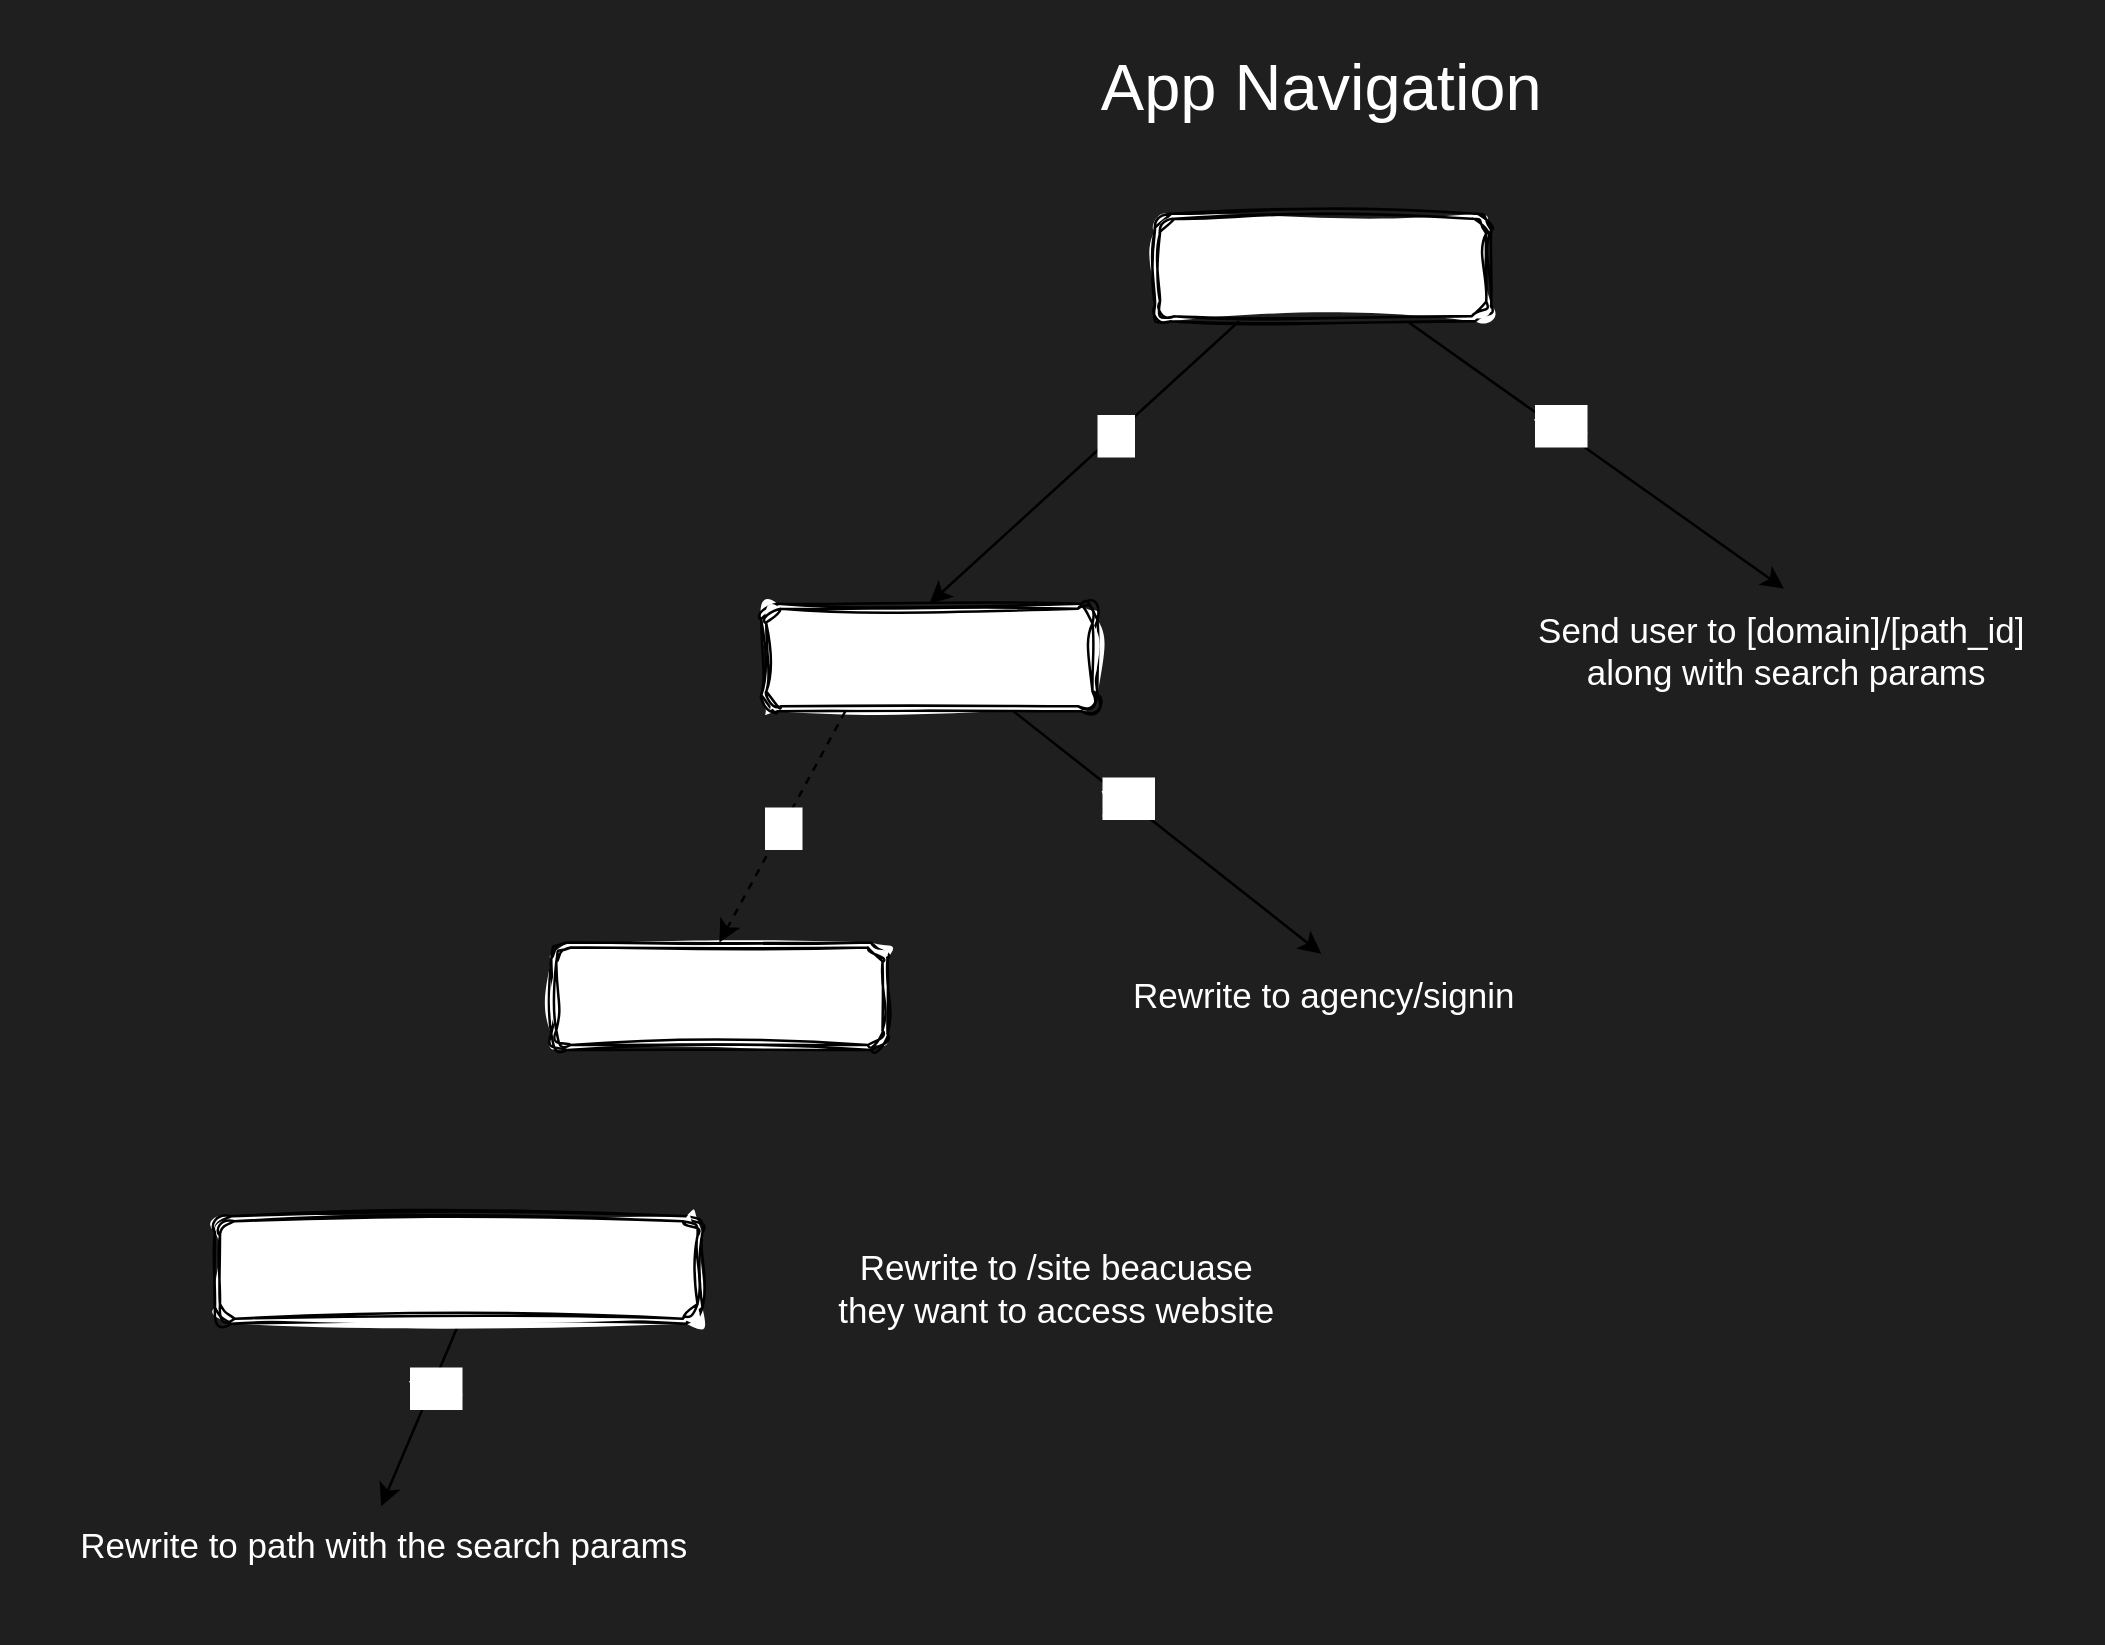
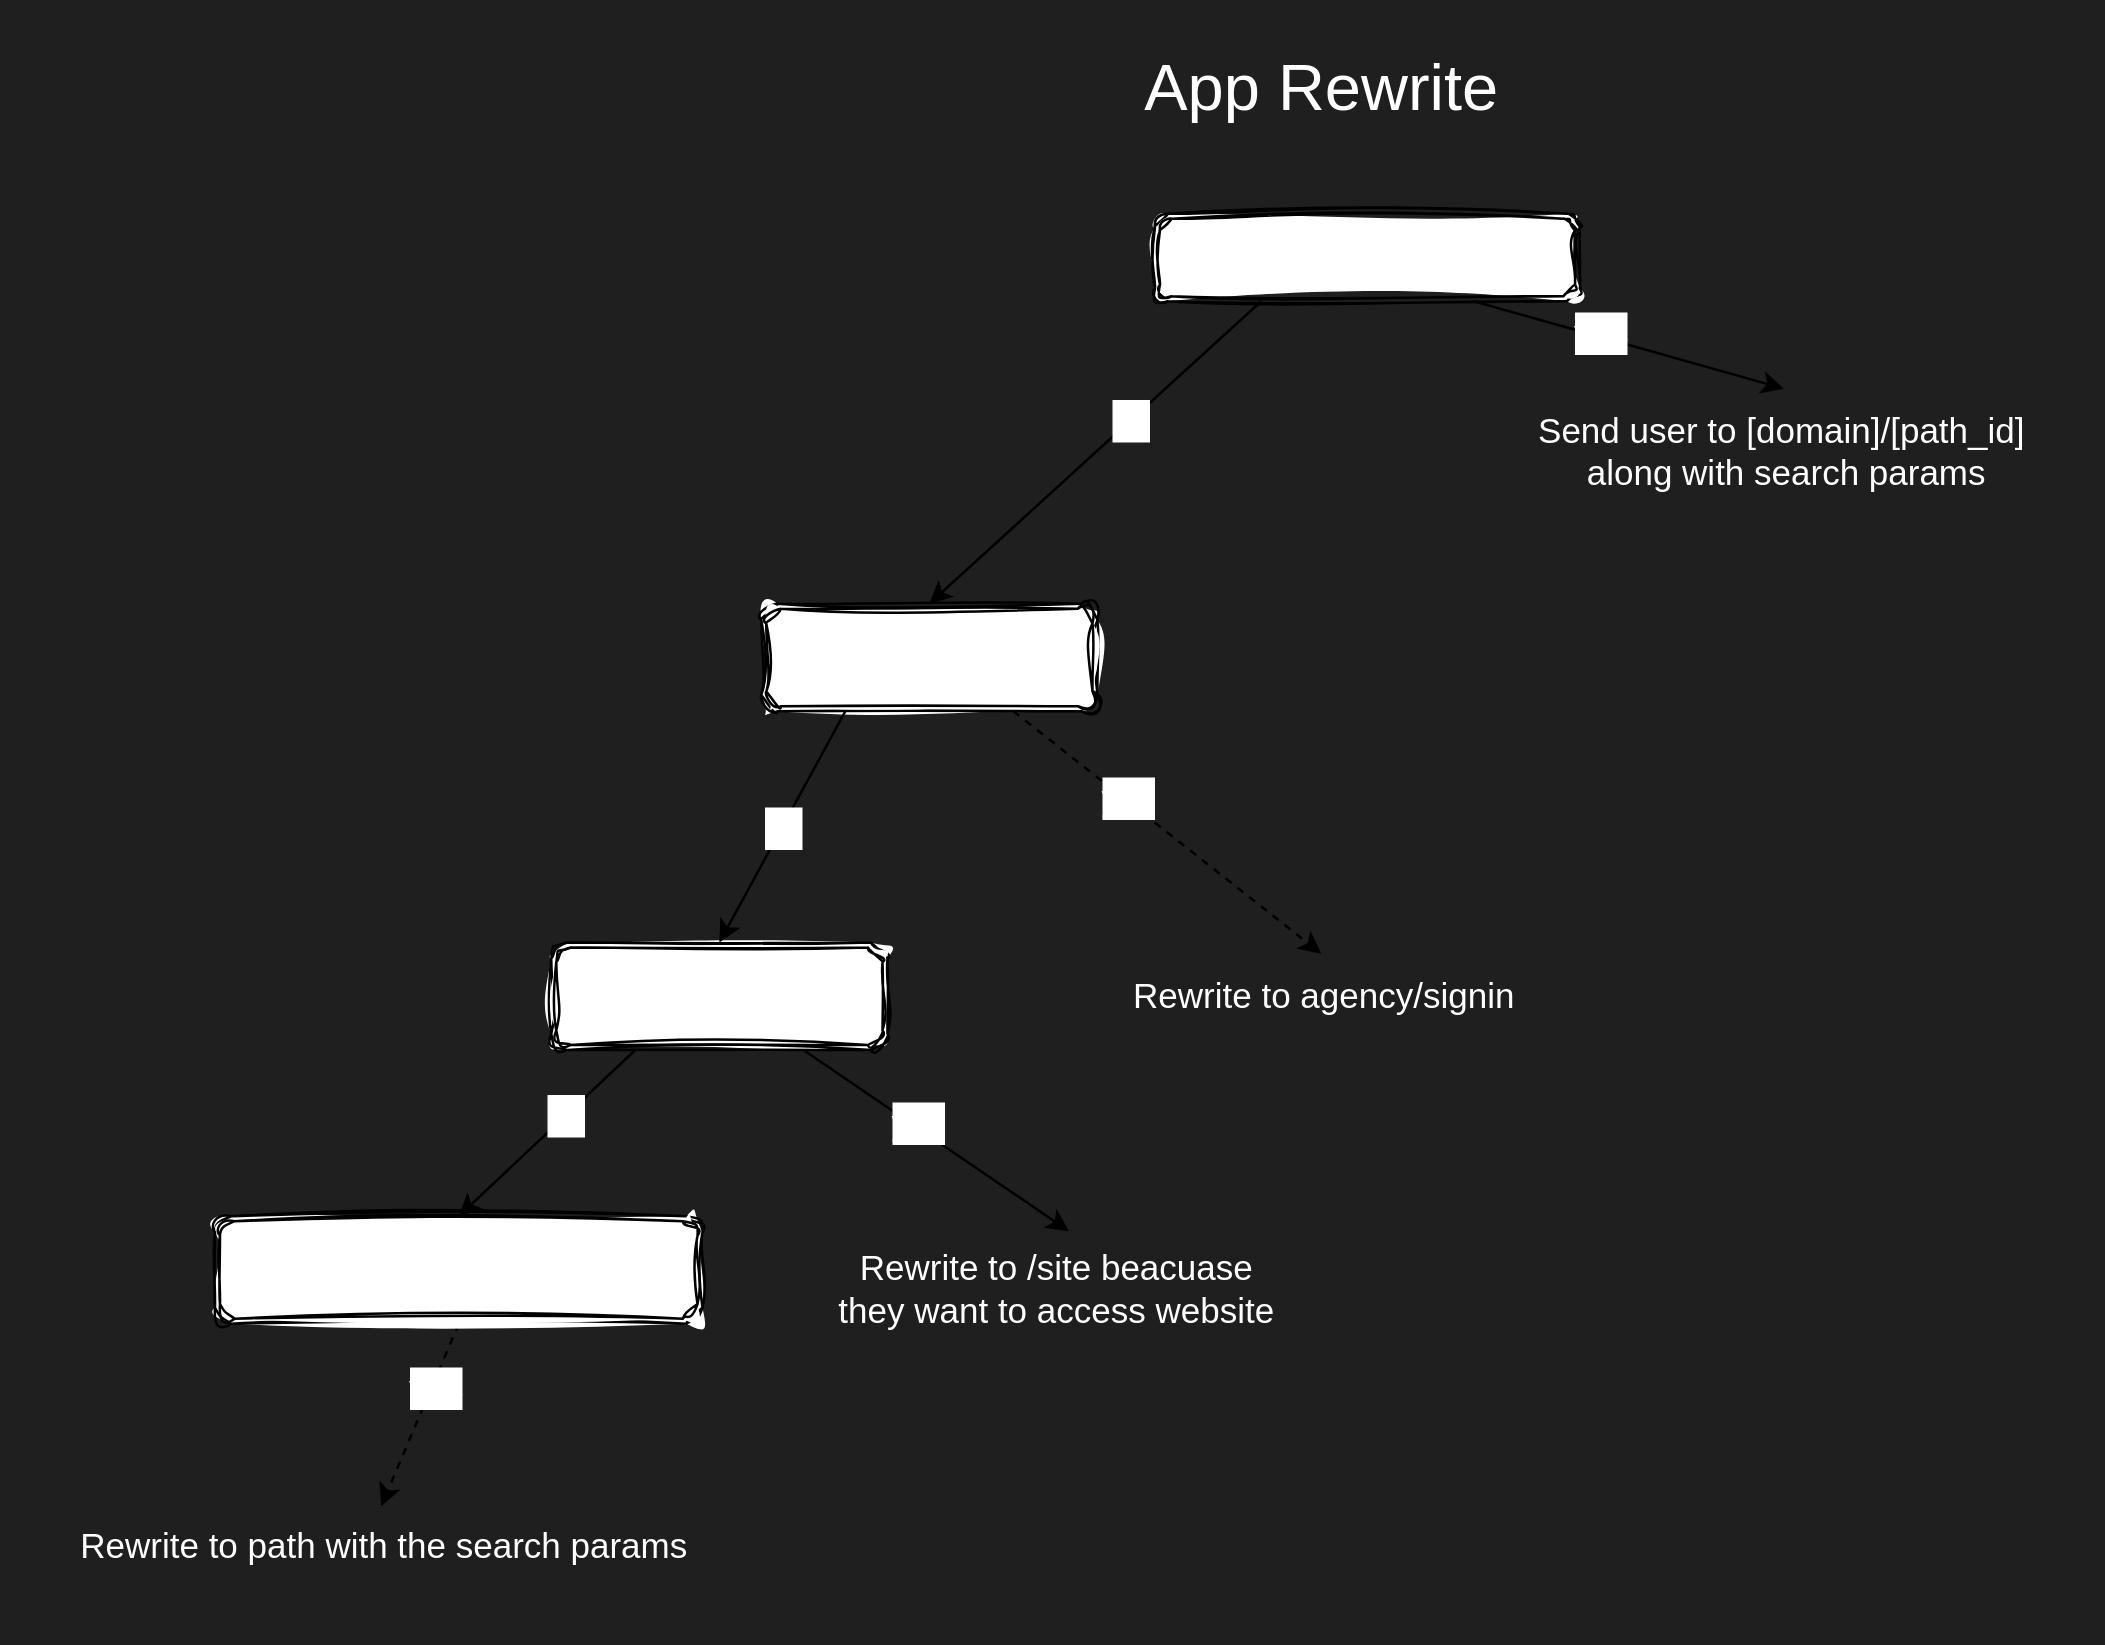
  <mxCell id="0" />
  <mxCell id="1" parent="0" />
- <mxCell id="2" value="&lt;font style=&quot;font-size: 26px;&quot;&gt;App Navigation&lt;/font&gt;" style="text;strokeColor=none;align=center;fillColor=none;html=1;verticalAlign=middle;whiteSpace=wrap;rounded=0;fontColor=#FFFFFF;" vertex="1" parent="1"><mxGeometry x="404.25" y="20" width="249" height="30" as="geometry" /></mxCell>
+ <mxCell id="2" value="&lt;font style=&quot;font-size: 26px;&quot;&gt;App Rewrite&lt;/font&gt;" style="text;strokeColor=none;align=center;fillColor=none;html=1;verticalAlign=middle;whiteSpace=wrap;rounded=0;fontColor=#FFFFFF;" vertex="1" parent="1"><mxGeometry x="404.25" y="20" width="249" height="30" as="geometry" /></mxCell>
  <mxCell id="3" style="edgeStyle=none;html=1;exitX=0.25;exitY=1;exitDx=0;exitDy=0;entryX=0.5;entryY=0;entryDx=0;entryDy=0;fontSize=14;fontColor=#FFFFFF;" edge="1" parent="1" source="7" target="11"><mxGeometry relative="1" as="geometry" /></mxCell>
  <mxCell id="4" value="no" style="edgeLabel;html=1;align=center;verticalAlign=middle;resizable=0;points=[];fontSize=14;fontColor=#FFFFFF;" vertex="1" connectable="0" parent="3"><mxGeometry x="-0.205" relative="1" as="geometry"><mxPoint as="offset" /></mxGeometry></mxCell>
  <mxCell id="5" style="edgeStyle=none;html=1;exitX=0.75;exitY=1;exitDx=0;exitDy=0;entryX=0.505;entryY=-0.021;entryDx=0;entryDy=0;entryPerimeter=0;fontSize=14;fontColor=#FFFFFF;" edge="1" parent="1" source="7" target="8"><mxGeometry relative="1" as="geometry" /></mxCell>
  <mxCell id="6" value="yes" style="edgeLabel;html=1;align=center;verticalAlign=middle;resizable=0;points=[];fontSize=14;fontColor=#FFFFFF;" vertex="1" connectable="0" parent="5"><mxGeometry x="-0.199" y="2" relative="1" as="geometry"><mxPoint as="offset" /></mxGeometry></mxCell>
- <mxCell id="7" value="&lt;font style=&quot;font-size: 14px;&quot;&gt;Sub domain exists?&lt;/font&gt;" style="shape=ext;double=1;rounded=1;whiteSpace=wrap;html=1;fontColor=#FFFFFF;glass=0;sketch=1;curveFitting=1;jiggle=2;shadow=0;strokeColor=default;gradientColor=none;strokeWidth=1;" vertex="1" parent="1"><mxGeometry x="461.5" y="85" width="134.5" height="43" as="geometry" /></mxCell>
- <mxCell id="8" value="&lt;font style=&quot;font-size: 14px;&quot;&gt;Send user to [domain]/[path_id]&lt;br&gt;&amp;nbsp;along with search params&lt;/font&gt;" style="text;html=1;align=center;verticalAlign=middle;resizable=0;points=[];autosize=1;strokeColor=none;fillColor=none;fontColor=#FFFFFF;rounded=1;shadow=0;glass=0;sketch=1;strokeWidth=1;" vertex="1" parent="1"><mxGeometry x="604" y="236" width="216" height="48" as="geometry" /></mxCell>
- <mxCell id="9" style="edgeStyle=none;html=1;exitX=0.75;exitY=1;exitDx=0;exitDy=0;entryX=0.496;entryY=0.028;entryDx=0;entryDy=0;entryPerimeter=0;fontSize=14;fontColor=#FFFFFF;" edge="1" parent="1" source="11" target="12"><mxGeometry relative="1" as="geometry" /></mxCell>
+ <mxCell id="7" value="&lt;font style=&quot;font-size: 14px;&quot;&gt;Sub domain exists?&lt;/font&gt;" style="shape=ext;double=1;rounded=1;whiteSpace=wrap;html=1;fontColor=#FFFFFF;glass=0;sketch=1;curveFitting=1;jiggle=2;shadow=0;strokeColor=default;gradientColor=none;strokeWidth=1;" vertex="1" parent="1"><mxGeometry x="461.5" y="85" width="170" height="35" as="geometry" /></mxCell>
+ <mxCell id="8" value="&lt;font style=&quot;font-size: 14px;&quot;&gt;Send user to [domain]/[path_id]&lt;br&gt;&amp;nbsp;along with search params&lt;/font&gt;" style="text;html=1;align=center;verticalAlign=middle;resizable=0;points=[];autosize=1;strokeColor=none;fillColor=none;fontColor=#FFFFFF;rounded=1;shadow=0;glass=0;sketch=1;strokeWidth=1;" vertex="1" parent="1"><mxGeometry x="604" y="156" width="216" height="48" as="geometry" /></mxCell>
+ <mxCell id="9" style="edgeStyle=none;html=1;exitX=0.75;exitY=1;exitDx=0;exitDy=0;entryX=0.496;entryY=0.028;entryDx=0;entryDy=0;entryPerimeter=0;fontSize=14;fontColor=#FFFFFF;dashed=1;" edge="1" parent="1" source="11" target="12"><mxGeometry relative="1" as="geometry" /></mxCell>
  <mxCell id="10" value="yes" style="edgeLabel;html=1;align=center;verticalAlign=middle;resizable=0;points=[];fontSize=14;fontColor=#FFFFFF;" vertex="1" connectable="0" parent="9"><mxGeometry x="-0.254" relative="1" as="geometry"><mxPoint y="-1" as="offset" /></mxGeometry></mxCell>
  <mxCell id="11" value="&lt;font style=&quot;font-size: 14px;&quot;&gt;Is with sign in or sign up?&lt;/font&gt;" style="shape=ext;double=1;rounded=1;whiteSpace=wrap;html=1;fontColor=#FFFFFF;glass=0;sketch=1;curveFitting=1;jiggle=2;shadow=0;strokeColor=default;gradientColor=none;strokeWidth=1;" vertex="1" parent="1"><mxGeometry x="304" y="241" width="134.5" height="43" as="geometry" /></mxCell>
  <mxCell id="12" value="Rewrite to agency/signin" style="text;html=1;align=center;verticalAlign=middle;resizable=0;points=[];autosize=1;strokeColor=none;fillColor=none;fontSize=14;fontColor=#FFFFFF;" vertex="1" parent="1"><mxGeometry x="438.75" y="380" width="180" height="36" as="geometry" /></mxCell>
+ <mxCell id="13" style="edgeStyle=none;html=1;exitX=0.75;exitY=1;exitDx=0;exitDy=0;entryX=0.525;entryY=0.021;entryDx=0;entryDy=0;entryPerimeter=0;fontSize=14;fontColor=#FFFFFF;" edge="1" parent="1" source="17" target="20"><mxGeometry relative="1" as="geometry" /></mxCell>
+ <mxCell id="14" value="yes" style="edgeLabel;html=1;align=center;verticalAlign=middle;resizable=0;points=[];fontSize=14;fontColor=#FFFFFF;" vertex="1" connectable="0" parent="13"><mxGeometry x="-0.183" y="1" relative="1" as="geometry"><mxPoint x="1" as="offset" /></mxGeometry></mxCell>
+ <mxCell id="15" style="edgeStyle=none;html=1;exitX=0.25;exitY=1;exitDx=0;exitDy=0;entryX=0.5;entryY=0;entryDx=0;entryDy=0;fontSize=14;fontColor=#FFFFFF;" edge="1" parent="1" source="17" target="23"><mxGeometry relative="1" as="geometry" /></mxCell>
+ <mxCell id="16" value="no" style="edgeLabel;html=1;align=center;verticalAlign=middle;resizable=0;points=[];fontSize=14;fontColor=#FFFFFF;" vertex="1" connectable="0" parent="15"><mxGeometry x="-0.211" relative="1" as="geometry"><mxPoint as="offset" /></mxGeometry></mxCell>
  <mxCell id="17" value="&lt;font style=&quot;font-size: 14px;&quot;&gt;Is path name / or /site&lt;/font&gt;" style="shape=ext;double=1;rounded=1;whiteSpace=wrap;html=1;fontColor=#FFFFFF;glass=0;sketch=1;curveFitting=1;jiggle=2;shadow=0;strokeColor=default;gradientColor=none;strokeWidth=1;" vertex="1" parent="1"><mxGeometry x="220" y="376.5" width="134.5" height="43" as="geometry" /></mxCell>
- <mxCell id="18" value="" style="endArrow=classic;html=1;fontSize=14;fontColor=#FFFFFF;exitX=0.25;exitY=1;exitDx=0;exitDy=0;entryX=0.5;entryY=0;entryDx=0;entryDy=0;dashed=1;" edge="1" parent="1" source="11" target="17"><mxGeometry relative="1" as="geometry"><mxPoint x="364" y="332" as="sourcePoint" /><mxPoint x="464" y="332" as="targetPoint" /></mxGeometry></mxCell>
+ <mxCell id="18" value="" style="endArrow=classic;html=1;fontSize=14;fontColor=#FFFFFF;exitX=0.25;exitY=1;exitDx=0;exitDy=0;entryX=0.5;entryY=0;entryDx=0;entryDy=0;" edge="1" parent="1" source="11" target="17"><mxGeometry relative="1" as="geometry"><mxPoint x="364" y="332" as="sourcePoint" /><mxPoint x="464" y="332" as="targetPoint" /></mxGeometry></mxCell>
  <mxCell id="19" value="no" style="edgeLabel;resizable=0;html=1;align=center;verticalAlign=middle;rounded=1;shadow=0;glass=0;sketch=1;strokeColor=default;strokeWidth=1;fontSize=14;fontColor=#FFFFFF;gradientColor=none;" connectable="0" vertex="1" parent="18"><mxGeometry relative="1" as="geometry" /></mxCell>
  <mxCell id="20" value="Rewrite to /site beacuase &lt;br&gt;they want to access website" style="text;html=1;align=center;verticalAlign=middle;resizable=0;points=[];autosize=1;strokeColor=none;fillColor=none;fontSize=14;fontColor=#FFFFFF;" vertex="1" parent="1"><mxGeometry x="320" y="491" width="204" height="48" as="geometry" /></mxCell>
- <mxCell id="21" style="edgeStyle=none;html=1;exitX=0.5;exitY=1;exitDx=0;exitDy=0;entryX=0.497;entryY=0.056;entryDx=0;entryDy=0;entryPerimeter=0;fontSize=14;fontColor=#FFFFFF;" edge="1" parent="1" source="23" target="24"><mxGeometry relative="1" as="geometry" /></mxCell>
+ <mxCell id="21" style="edgeStyle=none;html=1;exitX=0.5;exitY=1;exitDx=0;exitDy=0;entryX=0.497;entryY=0.056;entryDx=0;entryDy=0;entryPerimeter=0;fontSize=14;fontColor=#FFFFFF;dashed=1;" edge="1" parent="1" source="23" target="24"><mxGeometry relative="1" as="geometry" /></mxCell>
  <mxCell id="22" value="yes" style="edgeLabel;html=1;align=center;verticalAlign=middle;resizable=0;points=[];fontSize=14;fontColor=#FFFFFF;" vertex="1" connectable="0" parent="21"><mxGeometry x="-0.315" y="1" relative="1" as="geometry"><mxPoint as="offset" /></mxGeometry></mxCell>
  <mxCell id="23" value="&lt;span style=&quot;font-size: 14px;&quot;&gt;Trying to access Dashboard&lt;/span&gt;" style="shape=ext;double=1;rounded=1;whiteSpace=wrap;html=1;fontColor=#FFFFFF;glass=0;sketch=1;curveFitting=1;jiggle=2;shadow=0;strokeColor=default;gradientColor=none;strokeWidth=1;" vertex="1" parent="1"><mxGeometry x="85.5" y="486" width="195" height="43" as="geometry" /></mxCell>
  <mxCell id="24" value="Rewrite to path with the search params" style="text;html=1;align=center;verticalAlign=middle;resizable=0;points=[];autosize=1;strokeColor=none;fillColor=none;fontSize=14;fontColor=#FFFFFF;" vertex="1" parent="1"><mxGeometry x="20.75" y="600" width="264" height="36" as="geometry" /></mxCell>
